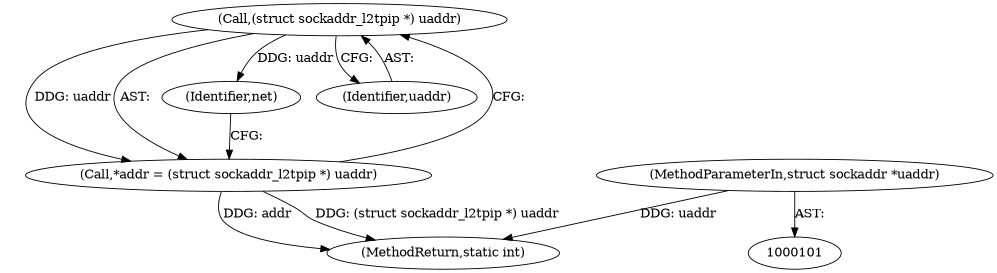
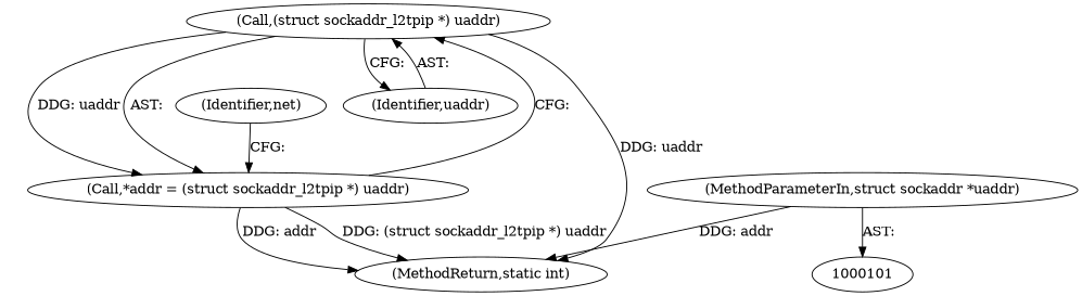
  digraph {
    n1 [label="(Call,(struct sockaddr_l2tpip *) uaddr)"]
    n2 [label="(Call,*addr = (struct sockaddr_l2tpip *) uaddr)"]
    n3 [label="(MethodReturn,static int)"]
    n4 [label="(Identifier,uaddr)"]
    n5 [label="(MethodParameterIn,struct sockaddr *uaddr)"]
    1000101
    n7 [label="(Identifier,net)"]
    n1 -> n2 [label="AST: "]
    n1 -> n2 [label="DDG: uaddr"]
-   n1 -> n7 [label="DDG: uaddr"]
+   n1 -> n3 [label="DDG: uaddr"]
    n1 -> n4 [label="CFG: "]
    n2 -> n1 [label="CFG: "]
    n2 -> n3 [label="DDG: (struct sockaddr_l2tpip *) uaddr"]
    n2 -> n3 [label="DDG: addr"]
    n4 -> n1 [label="AST: "]
-   n5 -> n3 [label="DDG: uaddr"]
+   n5 -> n3 [label="DDG: addr"]
    n5 -> 1000101 [label="AST: "]
    n7 -> n2 [label="CFG: "]
  }
